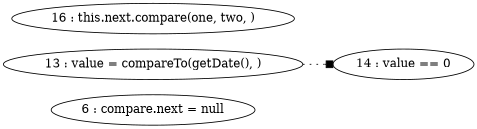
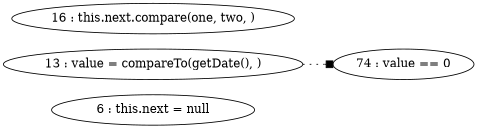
  digraph {
    rankdir=LR
-   "6 : this.next = null" [label="6 : compare.next = null"]
+   "6 : this.next = null"
    "13 : value = compareTo(getDate(), )"
-   "14 : value == 0"
+   "14 : value == 0" [label="74 : value == 0"]
    "16 : this.next.compare(one, two, )"
    "13 : value = compareTo(getDate(), )" -> "14 : value == 0" [style=dotted arrowhead=box]
  }
